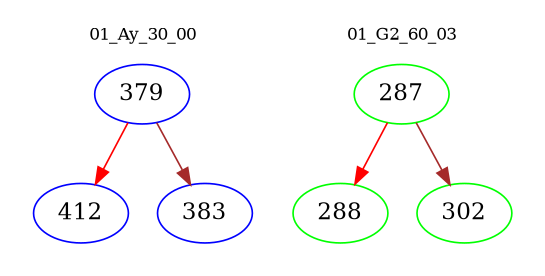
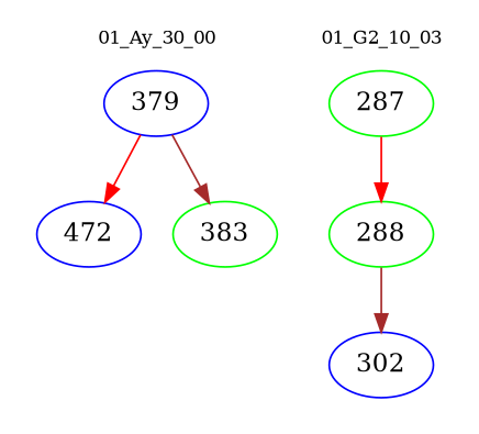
  digraph {
    node [color=blue]
    edge [color=red]
    n1 [label=379]
-   n2 [label=412]
-   n3 [label=383]
+   n2 [label=472]
+   n3 [color=green label=383]
    n4 [color=green label=287]
    n5 [color=green label=288]
-   n6 [color=green label=302]
+   n6 [label=302]
    subgraph cluster_1 {
      color=white
      fontsize=10
      label="01_Ay_30_00"
      n1
      n2
      n3
    }
    subgraph cluster_2 {
      color=white
      fontsize=10
-     label="01_G2_60_03"
+     label="01_G2_10_03"
      n4
      n5
      n6
    }
    n1 -> n2
    n1 -> n3 [color=brown]
    n4 -> n5
-   n4 -> n6 [color=brown]
+   n5 -> n6 [color=brown]
  }
